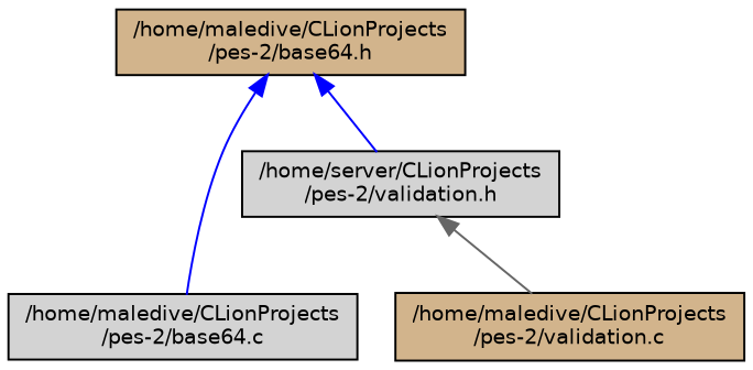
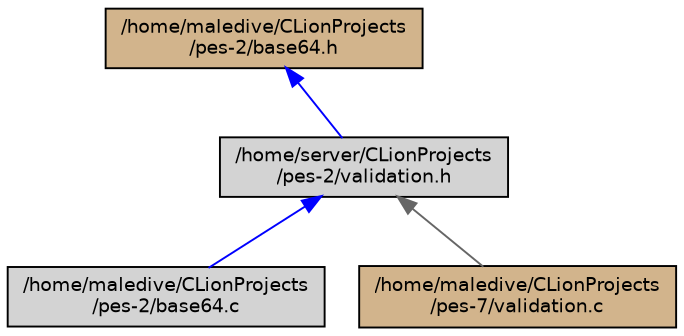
  digraph {
    node [color=black fillcolor=tan fontname=Helvetica fontsize=10 shape=record style=filled]
    edge [color=blue dir=back fontname=Helvetica fontsize=10 labelfontname=Helvetica labelfontsize=10 style=solid]
    n1 [fontcolor=black height=0.2 label="/home/maledive/CLionProjects\l/pes-2/base64.h" width=0.4]
    n2 [fillcolor=lightgrey height=0.2 label="/home/maledive/CLionProjects\l/pes-2/base64.c" width=0.4]
    n3 [fillcolor=lightgrey height=0.2 label="/home/server/CLionProjects\l/pes-2/validation.h" width=0.4]
-   n4 [height=0.2 label="/home/maledive/CLionProjects\l/pes-2/validation.c" width=0.4]
-   n1 -> n2
+   n4 [height=0.2 label="/home/maledive/CLionProjects\l/pes-7/validation.c" width=0.4]
+   n3 -> n2
    n1 -> n3
    n3 -> n4 [color=gray40]
  }
